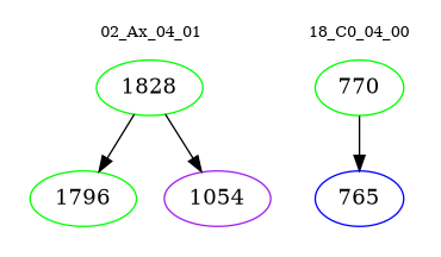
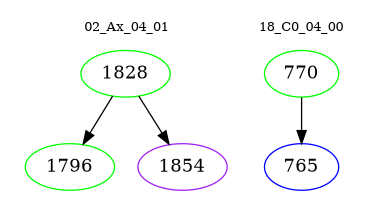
  digraph {
    node [color=green]
    edge [color=black]
    n1 [label=1828]
    n2 [label=1796]
-   n3 [color=purple label=1054]
+   n3 [color=purple label=1854]
    n4 [label=770]
    n5 [color=blue label=765]
    subgraph cluster_1 {
      color=white
      fontsize=10
      label="02_Ax_04_01"
      n1
      n2
      n3
    }
    subgraph cluster_2 {
      color=white
      fontsize=10
      label="18_C0_04_00"
      n4
      n5
    }
    n1 -> n2
    n1 -> n3
    n4 -> n5
  }
